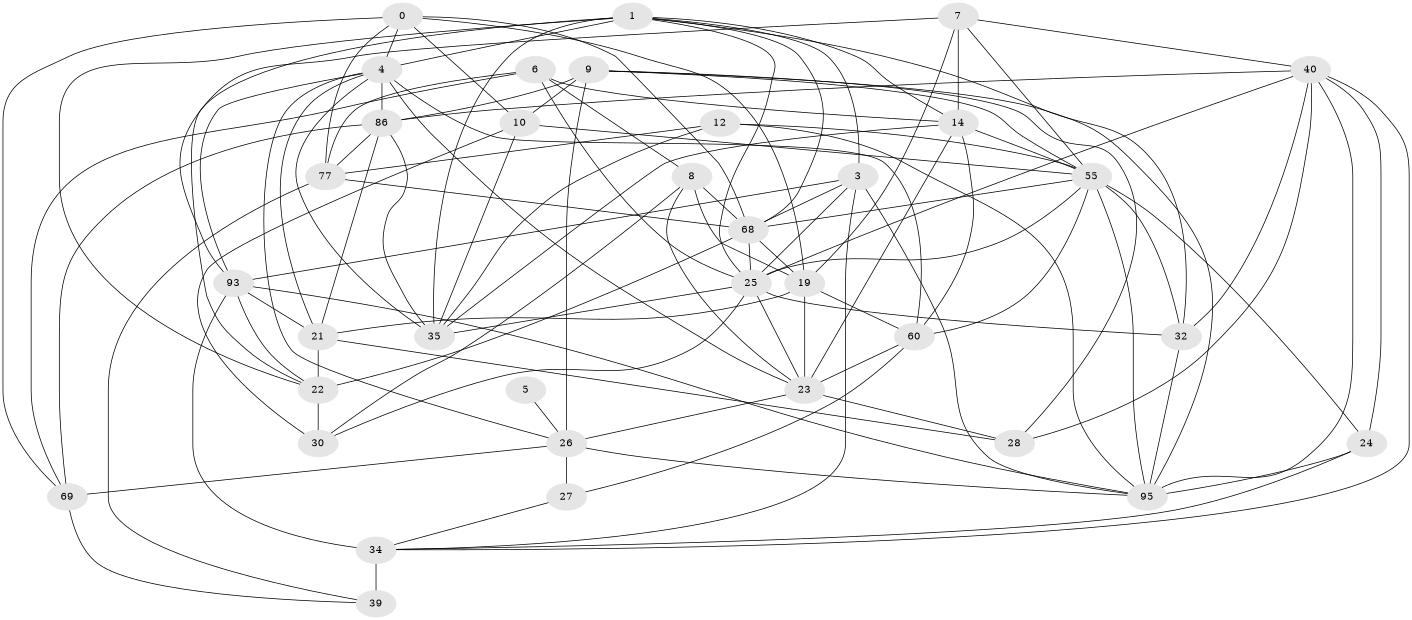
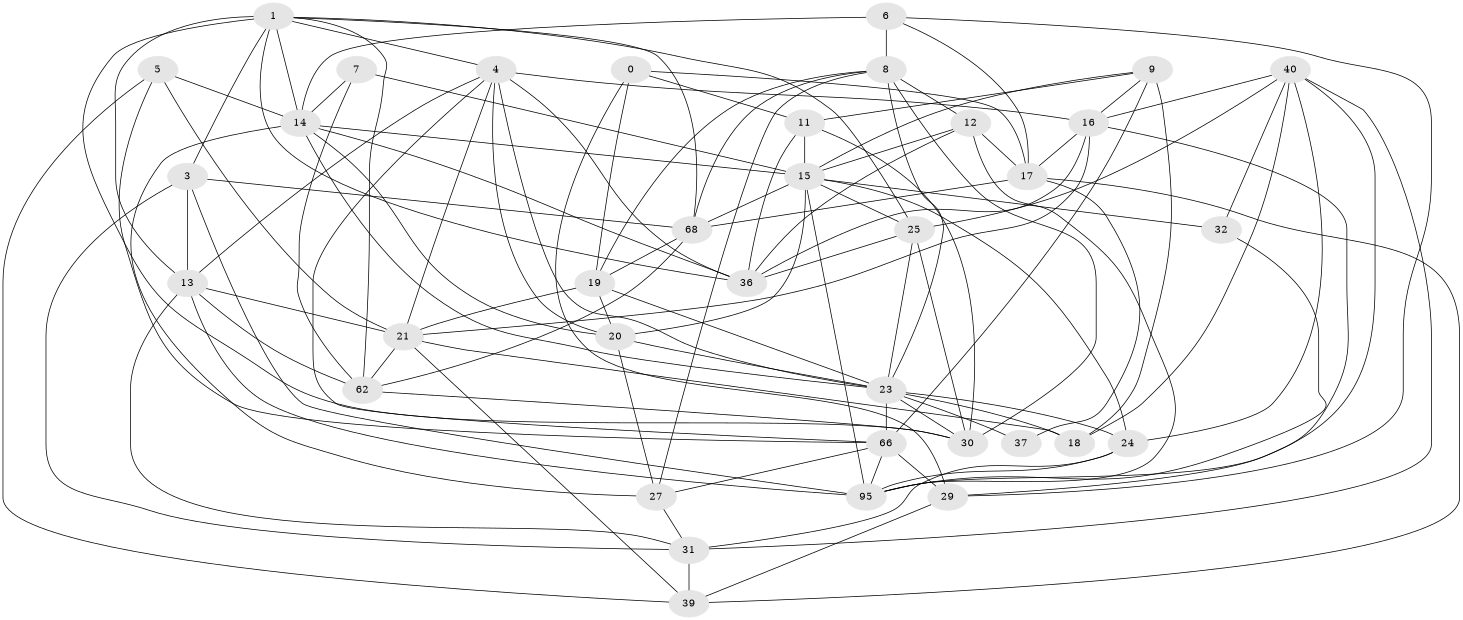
  graph {
    node [color=gray90 style=filled]
    edge [weight=1.0]
    1
    3
    4
-   13 [label=93]
+   13
    14
    n6 [label=68]
-   22
+   22 [label=62]
    25
    32
-   36 [label=35]
-   31 [label=34]
+   36
+   31
    n12 [label=95]
-   16 [label=86]
-   20 [label=60]
+   16
+   20
    21
    23
-   26
-   15 [label=55]
+   26 [label=66]
+   15
    27
    19
    30
    n22 [label=0]
-   11 [label=10]
-   17 [label=77]
-   29 [label=69]
+   11
+   17
+   29
    n26 [label=39]
-   28
+   37
+   28 [label=18]
    24
    5
    6
    8
    12
    7
    n35 [label=40]
    9
    1 -- 3
    1 -- 4
    1 -- 13
    1 -- 14
    1 -- n6
    1 -- 22
    1 -- 25
-   1 -- 32
+   1 -- 30
    1 -- 36 [weight=2.0]
    3 -- 13
    3 -- n6
-   3 -- 25
    3 -- 31
    3 -- n12
    4 -- 13 [weight=2.0]
    4 -- 36
    4 -- 16 [weight=2.0]
    4 -- 20
    4 -- 21
    4 -- 23
    4 -- 26
    13 -- 22
    13 -- 31
    13 -- n12
    13 -- 21 [weight=2.0]
    14 -- 36
    14 -- 20
    14 -- 23
    14 -- 15
+   14 -- 27
    n6 -- 22
-   n6 -- 25
    n6 -- 19
    22 -- 30
-   25 -- 32 [weight=2.0]
    25 -- 36
    25 -- 23
    25 -- 30
    32 -- n12
    31 -- n26 [weight=5.0]
    16 -- 36
    16 -- 21
    16 -- 17
    16 -- 29
    20 -- 23 [weight=3.0]
    20 -- 27
    21 -- 22 [weight=3.0]
+   21 -- n26
    21 -- 28 [weight=2.0]
    23 -- 26
+   23 -- 30
+   23 -- 37
    23 -- 28
+   23 -- 24
    26 -- n12
    26 -- 27
    26 -- 29 [weight=2.0]
    15 -- n6
    15 -- 25
    15 -- 32
    15 -- n12
    15 -- 20
    15 -- 24
    27 -- 31
    19 -- 20
    19 -- 21
    19 -- 23
-   n22 -- 4
-   n22 -- n6
    n22 -- 19
    n22 -- 11
    n22 -- 17
    n22 -- 29
    11 -- 36
    11 -- 15
    11 -- 30 [weight=2.0]
    17 -- n6
    17 -- n26
+   17 -- 37
    29 -- n26 [weight=2.0]
    24 -- 31
    24 -- n12 [weight=2.0]
+   5 -- 14
+   5 -- 21
    5 -- 26
+   5 -- n26
    6 -- 14 [weight=2.0]
-   6 -- 25
    6 -- 17
    6 -- 29
    6 -- 8
    8 -- n6
    8 -- 23
+   8 -- 27
    8 -- 19
    8 -- 30
+   8 -- 12
    12 -- 36
    12 -- n12
    12 -- 15
    12 -- 17
    7 -- 14 [weight=2.0]
    7 -- 22
    7 -- 15
-   7 -- 19
-   7 -- n35
    n35 -- 25 [weight=2.0]
    n35 -- 32
    n35 -- 31
    n35 -- n12
    n35 -- 16
    n35 -- 28 [weight=2.0]
    n35 -- 24
-   9 -- n12
    9 -- 16
    9 -- 26 [weight=4.0]
    9 -- 15
    9 -- 11
    9 -- 28
  }
